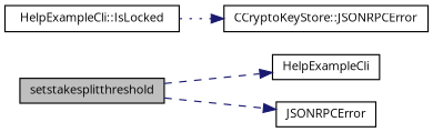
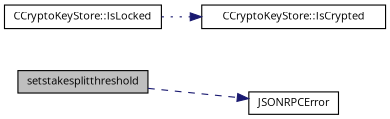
  digraph {
    fontname="Open Sans"
    rankdir=LR
    node [color=black fillcolor=white fontname="Open Sans" fontsize=10 shape=record style=filled]
    edge [color=midnightblue fontname="Open Sans" fontsize=10 labelfontname=Helvetica labelfontsize=10 style=dashed]
    n1 [fillcolor=grey75 fontcolor=black height=0.2 label=setstakesplitthreshold width=0.4]
-   n2 [height=0.2 label=HelpExampleCli width=0.4]
    n3 [height=0.2 label=JSONRPCError width=0.4]
-   n4 [height=0.2 label="HelpExampleCli::IsLocked" width=0.4]
-   n5 [height=0.2 label="CCryptoKeyStore::JSONRPCError" width=0.4]
-   n1 -> n2
+   n4 [height=0.2 label="CCryptoKeyStore::IsLocked" width=0.4]
+   n5 [height=0.2 label="CCryptoKeyStore::IsCrypted" width=0.4]
    n1 -> n3
    n4 -> n5 [style=dotted]
  }
